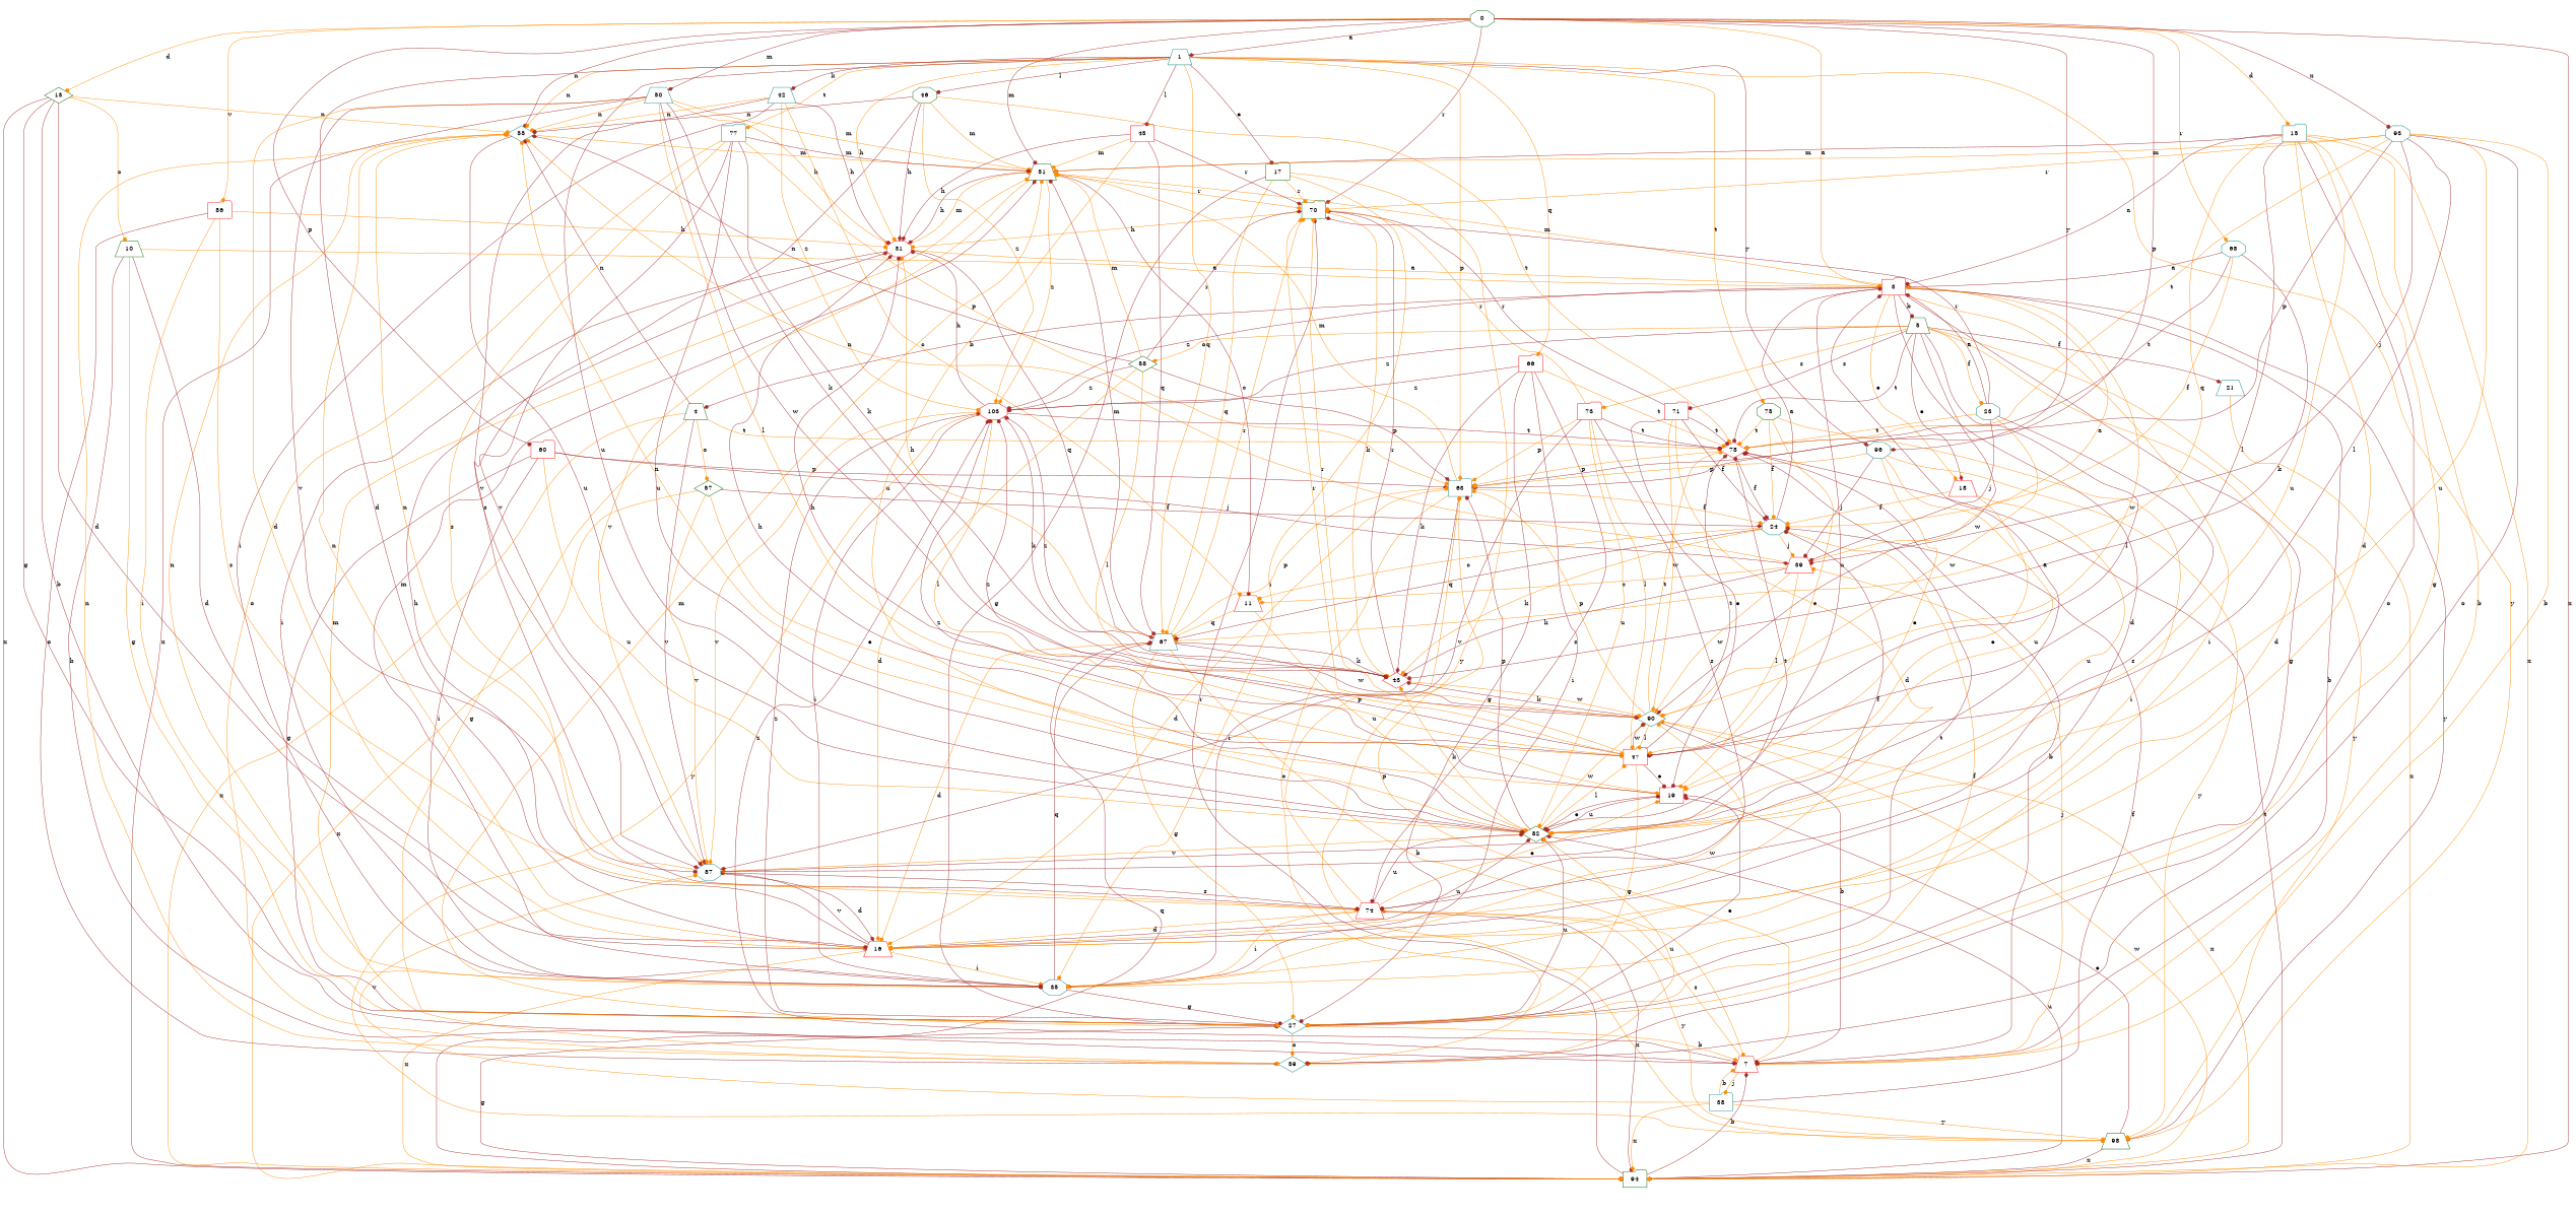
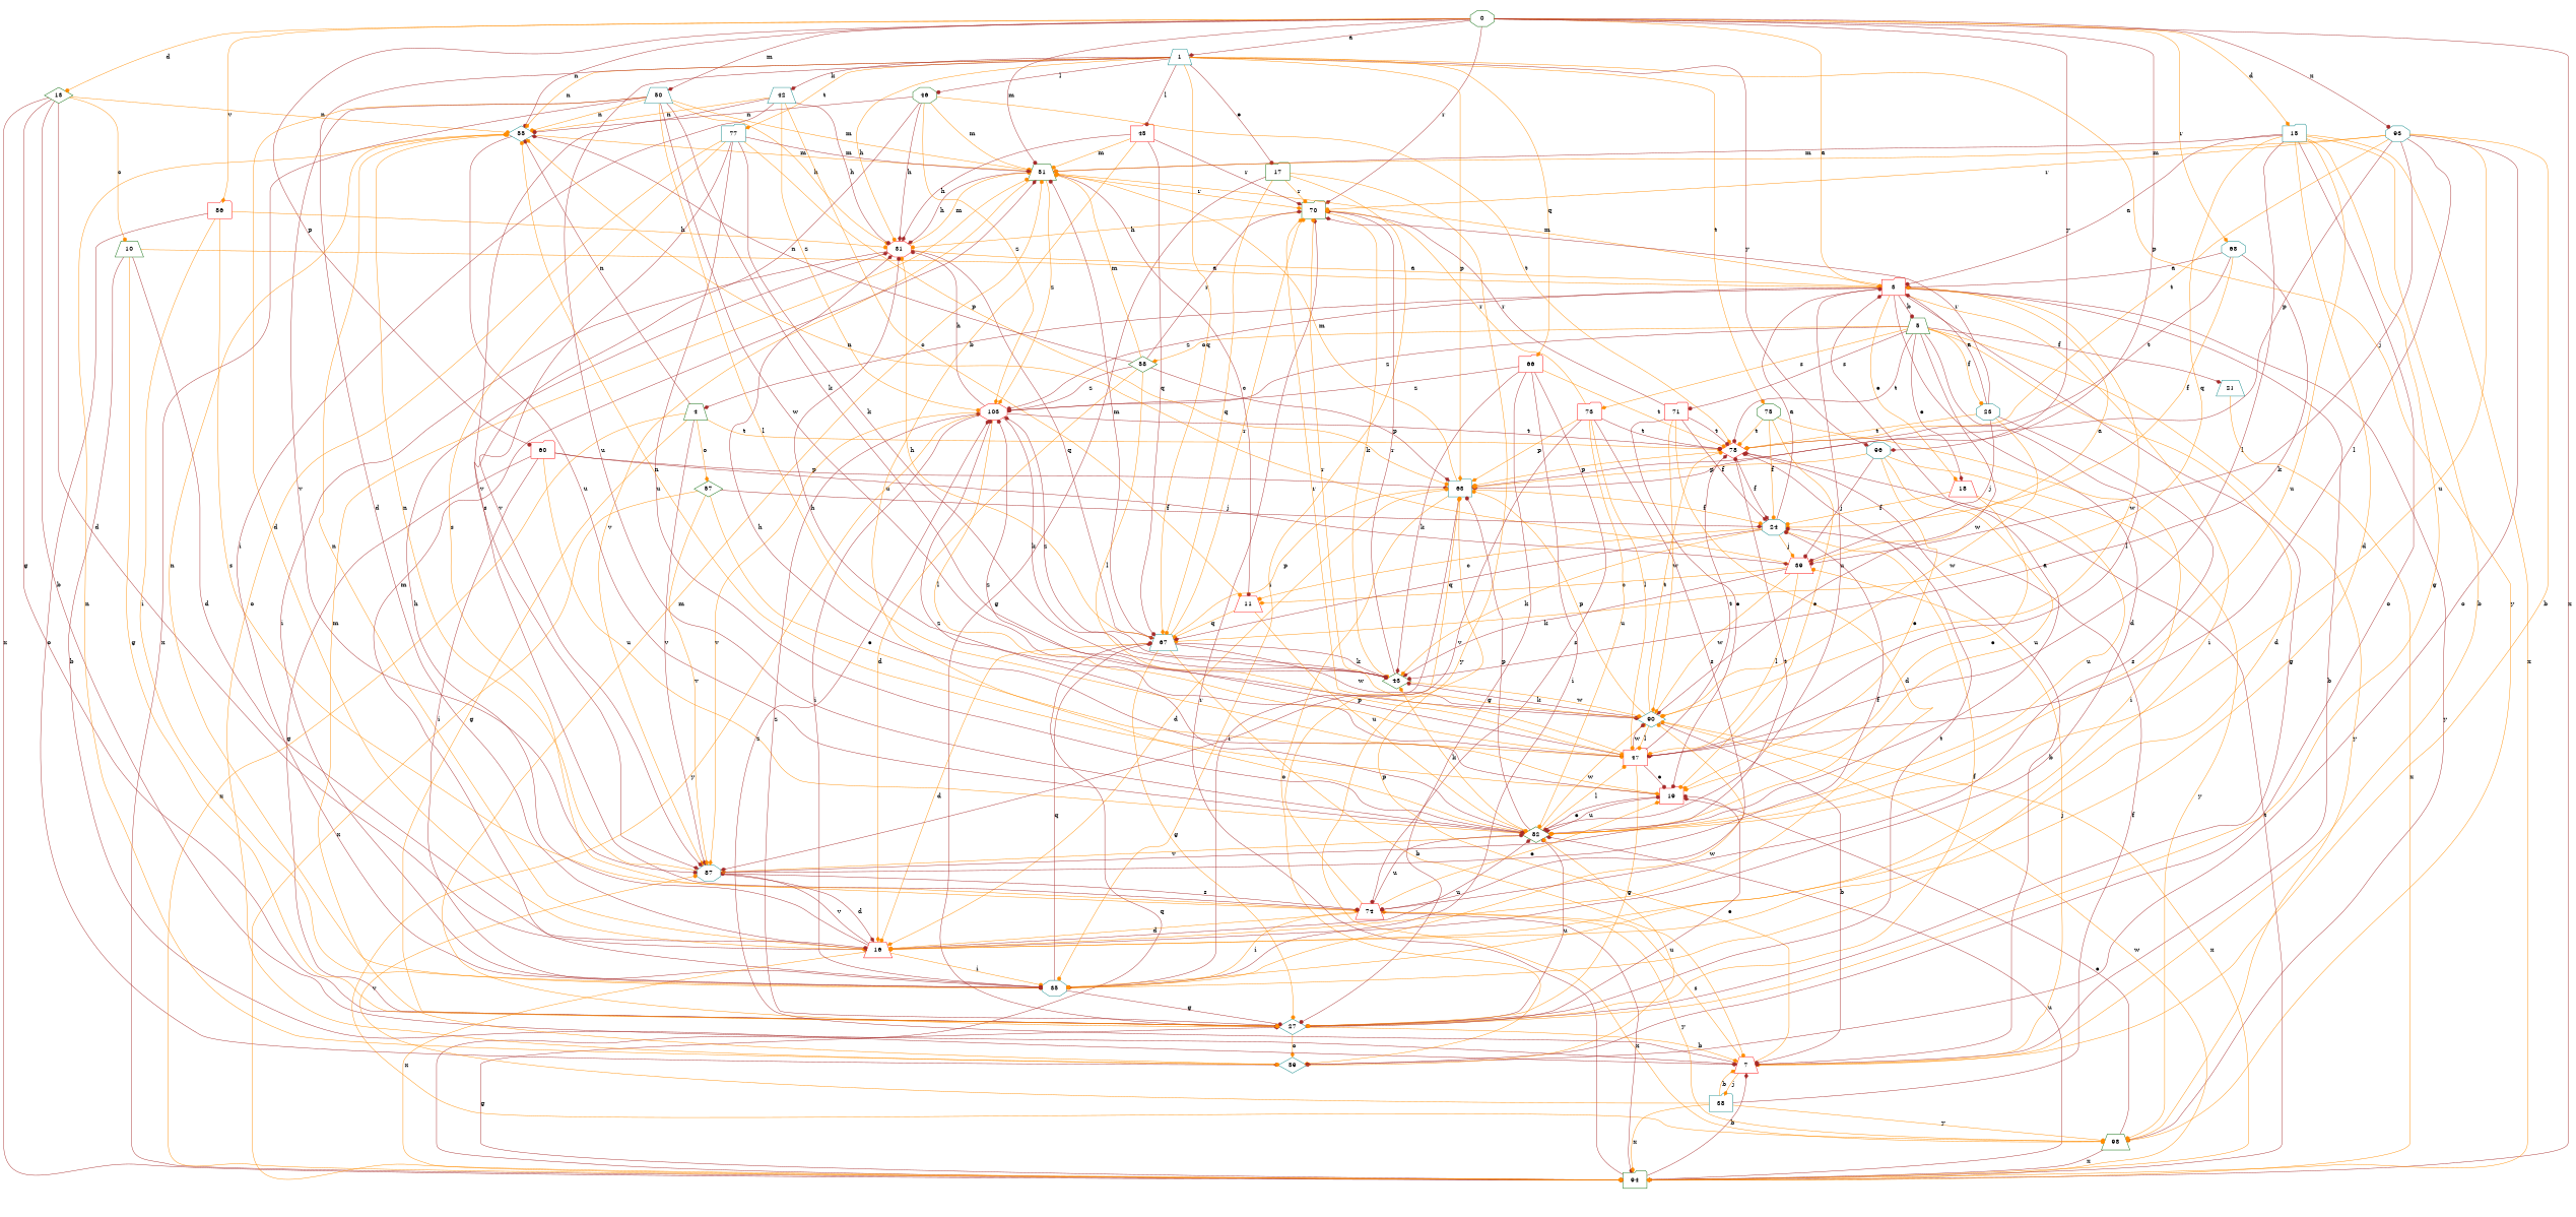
  strict digraph {
    node [color=teal shape=trapezium]
    edge [arrowhead=dot color=darkorange]
    0 [color=darkgreen shape=octagon]
    1
    3 [color=red shape=folder]
    13 [color=darkgreen shape=diamond]
    15 [shape=folder]
    50
    51 [color=darkgreen]
    55 [shape=diamond]
    60 [color=red shape=folder]
    63 [shape=folder]
    68 [shape=octagon]
    70 [color=darkgreen shape=folder]
    86 [color=red shape=folder]
    93 [shape=octagon]
    94 [color=darkgreen shape=folder]
    96 [shape=octagon]
    16 [color=red]
    17 [color=darkgreen shape=folder]
    31 [color=red shape=octagon]
    42
    45 [color=red shape=folder]
    46 [color=darkgreen shape=octagon]
    66 [color=red shape=folder]
    67
    75 [color=darkgreen shape=octagon]
    77 [shape=folder]
    82 [color=darkgreen shape=diamond]
    98 [color=darkgreen]
    4 [color=darkgreen]
    5 [color=darkgreen]
    7 [color=red]
    18 [color=red]
    27 [shape=diamond]
    35 [shape=octagon]
    90 [shape=diamond]
    103 [color=red shape=octagon]
    10 [color=darkgreen]
    47 [color=red shape=folder]
    59 [shape=diamond]
    87 [shape=octagon]
-   43 [color=red shape=diamond]
+   43 [color=darkgreen shape=diamond]
    11 [color=red]
    39 [color=red]
    24 [shape=octagon]
    78 [color=red shape=diamond]
    74 [color=red]
    19 [color=red shape=folder]
    57 [color=darkgreen shape=diamond]
    21
    23 [shape=octagon]
    58 [color=darkgreen shape=diamond]
    71 [color=red shape=folder]
    73 [color=red shape=folder]
    38 [shape=folder]
    0 -> 1 [arrowhead=diamond color=brown label=a]
    0 -> 3 [label=a]
    0 -> 13 [label=d]
    0 -> 15 [arrowhead=diamond label=d]
    0 -> 50 [arrowhead=diamond color=brown label=m]
    0 -> 51 [color=brown label=m]
    0 -> 55 [color=brown label=n]
    0 -> 60 [color=brown label=p]
    0 -> 63 [arrowhead=diamond color=brown label=p]
    0 -> 68 [arrowhead=diamond label=r]
    0 -> 70 [arrowhead=diamond color=brown label=r]
    0 -> 86 [arrowhead=diamond label=v]
    0 -> 93 [color=brown label=x]
    0 -> 94 [arrowhead=diamond color=brown label=x]
    0 -> 96 [arrowhead=diamond color=brown label=y]
    1 -> 55 [arrowhead=diamond label=n]
    1 -> 63 [arrowhead=diamond label=p]
    1 -> 96 [arrowhead=diamond color=brown label=y]
    1 -> 16 [color=brown label=d]
    1 -> 17 [color=brown label=e]
    1 -> 31 [label=h]
    1 -> 42 [arrowhead=diamond color=brown label=k]
    1 -> 45 [color=brown label=l]
    1 -> 46 [color=brown label=l]
    1 -> 66 [arrowhead=diamond label=q]
    1 -> 67 [arrowhead=diamond label=q]
    1 -> 75 [arrowhead=diamond label=t]
    1 -> 77 [arrowhead=diamond label=t]
    1 -> 82 [color=brown label=u]
    1 -> 98 [label=y]
    3 -> 51 [arrowhead=diamond label=m]
    3 -> 16 [color=brown label=d]
    3 -> 82 [arrowhead=diamond color=brown label=u]
    3 -> 98 [color=brown label=y]
    3 -> 4 [arrowhead=diamond color=brown label=b]
    3 -> 5 [color=brown label=b]
    3 -> 7 [color=brown label=b]
    3 -> 18 [arrowhead=diamond label=e]
    3 -> 27 [color=brown label=g]
    3 -> 35 [arrowhead=diamond label=i]
    3 -> 90 [label=w]
    3 -> 103 [color=brown label=z]
    13 -> 55 [label=n]
    13 -> 94 [color=brown label=x]
    13 -> 16 [color=brown label=d]
    13 -> 7 [arrowhead=diamond color=brown label=b]
    13 -> 27 [arrowhead=diamond color=brown label=g]
    13 -> 10 [label=c]
    15 -> 3 [color=brown label=a]
    15 -> 51 [arrowhead=diamond color=brown label=m]
    15 -> 94 [arrowhead=diamond label=x]
    15 -> 16 [label=d]
    15 -> 67 [label=q]
    15 -> 82 [arrowhead=diamond label=u]
    15 -> 7 [arrowhead=diamond label=b]
    15 -> 27 [arrowhead=diamond label=g]
    15 -> 47 [color=brown label=l]
    15 -> 59 [arrowhead=diamond color=brown label=o]
    50 -> 51 [label=m]
    50 -> 55 [label=n]
    50 -> 94 [color=brown label=x]
    50 -> 16 [arrowhead=diamond label=d]
    50 -> 31 [arrowhead=diamond label=h]
    50 -> 90 [arrowhead=diamond color=brown label=w]
    50 -> 47 [label=l]
    50 -> 87 [color=brown label=v]
    50 -> 43 [color=brown label=k]
    51 -> 70 [arrowhead=diamond label=r]
    51 -> 31 [arrowhead=diamond color=brown label=h]
    51 -> 103 [arrowhead=diamond label=z]
    51 -> 87 [arrowhead=diamond label=v]
    51 -> 11 [color=brown label=c]
    55 -> 51 [label=m]
    55 -> 82 [color=brown label=u]
    60 -> 63 [arrowhead=diamond color=brown label=p]
    60 -> 82 [arrowhead=diamond label=u]
    60 -> 27 [arrowhead=diamond color=brown label=g]
    60 -> 35 [color=brown label=i]
    60 -> 39 [arrowhead=diamond color=brown label=j]
    63 -> 51 [arrowhead=diamond label=m]
    63 -> 16 [arrowhead=diamond label=d]
    63 -> 35 [arrowhead=diamond color=brown label=i]
    63 -> 59 [arrowhead=diamond label=o]
    63 -> 24 [label=f]
    68 -> 3 [arrowhead=diamond color=brown label=a]
    68 -> 43 [color=brown label=k]
    68 -> 24 [label=f]
    68 -> 78 [arrowhead=diamond color=brown label=t]
    70 -> 31 [label=h]
    70 -> 43 [label=k]
    86 -> 31 [label=h]
    86 -> 35 [label=i]
    86 -> 59 [arrowhead=diamond color=brown label=o]
    86 -> 74 [arrowhead=diamond label=s]
    93 -> 51 [arrowhead=diamond label=m]
    93 -> 63 [color=brown label=p]
    93 -> 70 [label=r]
    93 -> 82 [arrowhead=diamond label=u]
    93 -> 7 [label=b]
    93 -> 47 [arrowhead=diamond color=brown label=l]
    93 -> 59 [color=brown label=o]
    93 -> 39 [color=brown label=j]
    93 -> 78 [arrowhead=diamond label=t]
    94 -> 70 [arrowhead=diamond color=brown label=r]
    94 -> 67 [color=brown label=q]
    94 -> 82 [arrowhead=diamond color=brown label=u]
    94 -> 7 [arrowhead=diamond color=brown label=b]
    94 -> 27 [arrowhead=diamond color=brown label=g]
    94 -> 90 [label=w]
    94 -> 78 [arrowhead=diamond color=brown label=t]
    96 -> 63 [arrowhead=diamond label=p]
    96 -> 82 [label=u]
    96 -> 98 [label=y]
    96 -> 39 [color=brown label=j]
    96 -> 19 [label=e]
    16 -> 55 [arrowhead=diamond label=n]
    16 -> 94 [arrowhead=diamond label=x]
    16 -> 31 [arrowhead=diamond color=brown label=h]
    16 -> 82 [arrowhead=diamond color=brown label=u]
    16 -> 35 [label=i]
    16 -> 87 [color=brown label=v]
    17 -> 70 [label=r]
    17 -> 67 [label=q]
    17 -> 98 [label=y]
    17 -> 27 [color=brown label=g]
    17 -> 35 [label=i]
    31 -> 3 [arrowhead=diamond label=a]
    31 -> 51 [label=m]
    31 -> 67 [arrowhead=diamond color=brown label=q]
    31 -> 35 [color=brown label=i]
    42 -> 55 [label=n]
    42 -> 31 [color=brown label=h]
    42 -> 35 [color=brown label=i]
    42 -> 103 [label=z]
    42 -> 87 [arrowhead=diamond color=brown label=v]
    42 -> 11 [label=c]
    45 -> 51 [label=m]
    45 -> 70 [arrowhead=diamond color=brown label=r]
    45 -> 31 [arrowhead=diamond color=brown label=h]
    45 -> 67 [color=brown label=q]
    45 -> 82 [label=u]
    46 -> 51 [arrowhead=diamond label=m]
    46 -> 55 [color=brown label=n]
    46 -> 31 [arrowhead=diamond color=brown label=h]
    46 -> 103 [arrowhead=diamond label=z]
    46 -> 78 [arrowhead=diamond label=t]
    46 -> 74 [color=brown label=s]
    66 -> 27 [color=brown label=g]
    66 -> 35 [color=brown label=i]
    66 -> 103 [color=brown label=z]
    66 -> 43 [arrowhead=diamond color=brown label=k]
    66 -> 78 [label=t]
    66 -> 74 [color=brown label=s]
    67 -> 51 [color=brown label=m]
    67 -> 63 [label=p]
    67 -> 70 [label=r]
    67 -> 16 [label=d]
    67 -> 31 [label=h]
    67 -> 7 [label=b]
    67 -> 27 [label=g]
    67 -> 90 [arrowhead=diamond color=brown label=w]
    67 -> 43 [arrowhead=diamond color=brown label=k]
    75 -> 35 [label=i]
    75 -> 24 [label=f]
    75 -> 78 [label=t]
    75 -> 19 [label=e]
    77 -> 51 [arrowhead=diamond color=brown label=m]
    77 -> 63 [label=p]
    77 -> 82 [arrowhead=diamond color=brown label=u]
    77 -> 59 [label=o]
    77 -> 87 [arrowhead=diamond color=brown label=v]
    77 -> 43 [color=brown label=k]
    77 -> 74 [arrowhead=diamond label=s]
    82 -> 3 [arrowhead=diamond color=brown label=a]
    82 -> 63 [color=brown label=p]
    82 -> 90 [label=w]
    82 -> 103 [color=brown label=z]
    82 -> 47 [label=l]
    82 -> 87 [arrowhead=diamond label=v]
    82 -> 43 [arrowhead=diamond label=k]
    82 -> 19 [color=brown label=e]
    98 -> 94 [arrowhead=diamond color=brown label=x]
    98 -> 19 [arrowhead=diamond color=brown label=e]
    4 -> 55 [color=brown label=n]
    4 -> 94 [label=x]
    4 -> 27 [label=g]
    4 -> 87 [arrowhead=diamond color=brown label=v]
    4 -> 78 [label=t]
    4 -> 57 [arrowhead=diamond label=o]
    5 -> 16 [label=d]
    5 -> 98 [label=y]
    5 -> 18 [arrowhead=diamond color=brown label=e]
    5 -> 90 [arrowhead=diamond color=brown label=w]
    5 -> 103 [color=brown label=z]
    5 -> 47 [color=brown label=l]
    5 -> 78 [color=brown label=t]
    5 -> 21 [arrowhead=diamond color=brown label=f]
    5 -> 23 [label=f]
    5 -> 58 [arrowhead=diamond label=o]
    5 -> 71 [color=brown label=s]
    5 -> 73 [arrowhead=diamond label=s]
    7 -> 63 [label=p]
    7 -> 103 [arrowhead=diamond color=brown label=z]
    7 -> 39 [label=j]
    7 -> 74 [arrowhead=diamond label=s]
    7 -> 38 [arrowhead=diamond label=j]
    18 -> 82 [label=u]
    18 -> 24 [label=f]
    18 -> 19 [arrowhead=diamond label=e]
    27 -> 51 [label=m]
    27 -> 82 [color=brown label=u]
    27 -> 7 [arrowhead=diamond label=b]
    27 -> 103 [color=brown label=z]
    27 -> 59 [arrowhead=diamond label=o]
    27 -> 24 [label=f]
    27 -> 78 [arrowhead=diamond color=brown label=t]
    27 -> 19 [color=brown label=e]
    35 -> 51 [arrowhead=diamond color=brown label=m]
    35 -> 55 [arrowhead=diamond label=n]
    35 -> 67 [arrowhead=diamond color=brown label=q]
    35 -> 27 [color=brown label=g]
    35 -> 90 [label=w]
    90 -> 63 [label=p]
    90 -> 70 [label=r]
    90 -> 94 [arrowhead=diamond label=x]
    90 -> 7 [color=brown label=b]
    90 -> 47 [label=l]
    90 -> 43 [color=brown label=k]
    90 -> 78 [label=t]
    103 -> 31 [color=brown label=h]
    103 -> 98 [label=y]
    103 -> 35 [color=brown label=i]
    103 -> 47 [label=l]
    103 -> 87 [arrowhead=diamond label=v]
    103 -> 43 [color=brown label=k]
    103 -> 78 [color=brown label=t]
    10 -> 3 [label=a]
    10 -> 16 [color=brown label=d]
    10 -> 7 [arrowhead=diamond color=brown label=b]
    10 -> 27 [label=g]
    47 -> 70 [arrowhead=diamond label=r]
    47 -> 31 [color=brown label=h]
    47 -> 27 [arrowhead=diamond label=g]
    47 -> 90 [arrowhead=diamond color=brown label=w]
    47 -> 103 [color=brown label=z]
    47 -> 78 [arrowhead=diamond color=brown label=t]
    47 -> 19 [color=brown label=e]
    59 -> 51 [label=m]
    59 -> 55 [arrowhead=diamond label=n]
    59 -> 82 [label=u]
    87 -> 55 [label=n]
    87 -> 16 [arrowhead=diamond color=brown label=d]
    87 -> 24 [color=brown label=f]
    87 -> 78 [color=brown label=t]
    87 -> 74 [color=brown label=s]
    43 -> 70 [arrowhead=diamond color=brown label=r]
    43 -> 90 [arrowhead=diamond label=w]
    43 -> 103 [arrowhead=diamond color=brown label=z]
    11 -> 67 [label=q]
    11 -> 82 [label=u]
    39 -> 3 [arrowhead=diamond label=a]
    39 -> 55 [arrowhead=diamond label=n]
    39 -> 90 [arrowhead=diamond label=w]
    39 -> 47 [arrowhead=diamond label=l]
    39 -> 43 [arrowhead=diamond color=brown label=k]
    39 -> 11 [arrowhead=diamond label=c]
    24 -> 3 [color=brown label=a]
    24 -> 67 [arrowhead=diamond color=brown label=q]
    24 -> 43 [arrowhead=diamond label=k]
    24 -> 11 [label=c]
    24 -> 39 [arrowhead=diamond label=j]
    78 -> 63 [arrowhead=diamond label=p]
    78 -> 7 [color=brown label=b]
    78 -> 24 [arrowhead=diamond color=brown label=f]
    74 -> 63 [arrowhead=diamond label=p]
    74 -> 94 [color=brown label=x]
    74 -> 16 [label=d]
    74 -> 82 [color=brown label=u]
    74 -> 98 [label=y]
    74 -> 35 [label=i]
    74 -> 19 [arrowhead=diamond label=e]
    19 -> 55 [label=n]
    19 -> 31 [arrowhead=diamond color=brown label=h]
    19 -> 82 [arrowhead=diamond color=brown label=u]
    57 -> 94 [arrowhead=diamond label=x]
    57 -> 87 [arrowhead=diamond label=v]
    57 -> 24 [arrowhead=diamond color=brown label=f]
    57 -> 19 [arrowhead=diamond label=e]
    21 -> 94 [label=x]
    23 -> 3 [arrowhead=diamond color=brown label=a]
    23 -> 70 [arrowhead=diamond color=brown label=r]
    23 -> 90 [arrowhead=diamond label=w]
    23 -> 39 [arrowhead=diamond color=brown label=j]
    23 -> 78 [arrowhead=diamond label=t]
    23 -> 74 [color=brown label=s]
-   58 -> 51 [arrowhead=diamond label=m]
+   58 -> 51 [label=m]
    58 -> 55 [arrowhead=diamond color=brown label=n]
    58 -> 63 [arrowhead=diamond color=brown label=p]
    58 -> 70 [arrowhead=diamond color=brown label=r]
    58 -> 16 [arrowhead=diamond label=d]
    58 -> 103 [color=brown label=z]
    58 -> 47 [label=l]
    71 -> 70 [arrowhead=diamond color=brown label=r]
    71 -> 16 [label=d]
    71 -> 90 [arrowhead=diamond label=w]
    71 -> 24 [arrowhead=diamond color=brown label=f]
    71 -> 78 [color=brown label=t]
    71 -> 19 [color=brown label=e]
    73 -> 63 [arrowhead=diamond label=p]
    73 -> 70 [label=r]
    73 -> 82 [label=u]
    73 -> 47 [label=l]
    73 -> 87 [arrowhead=diamond color=brown label=v]
    73 -> 78 [color=brown label=t]
    73 -> 74 [color=brown label=s]
    38 -> 94 [arrowhead=diamond label=x]
    38 -> 98 [label=y]
    38 -> 7 [arrowhead=diamond label=b]
    38 -> 87 [label=v]
    38 -> 24 [color=brown label=f]
  }
